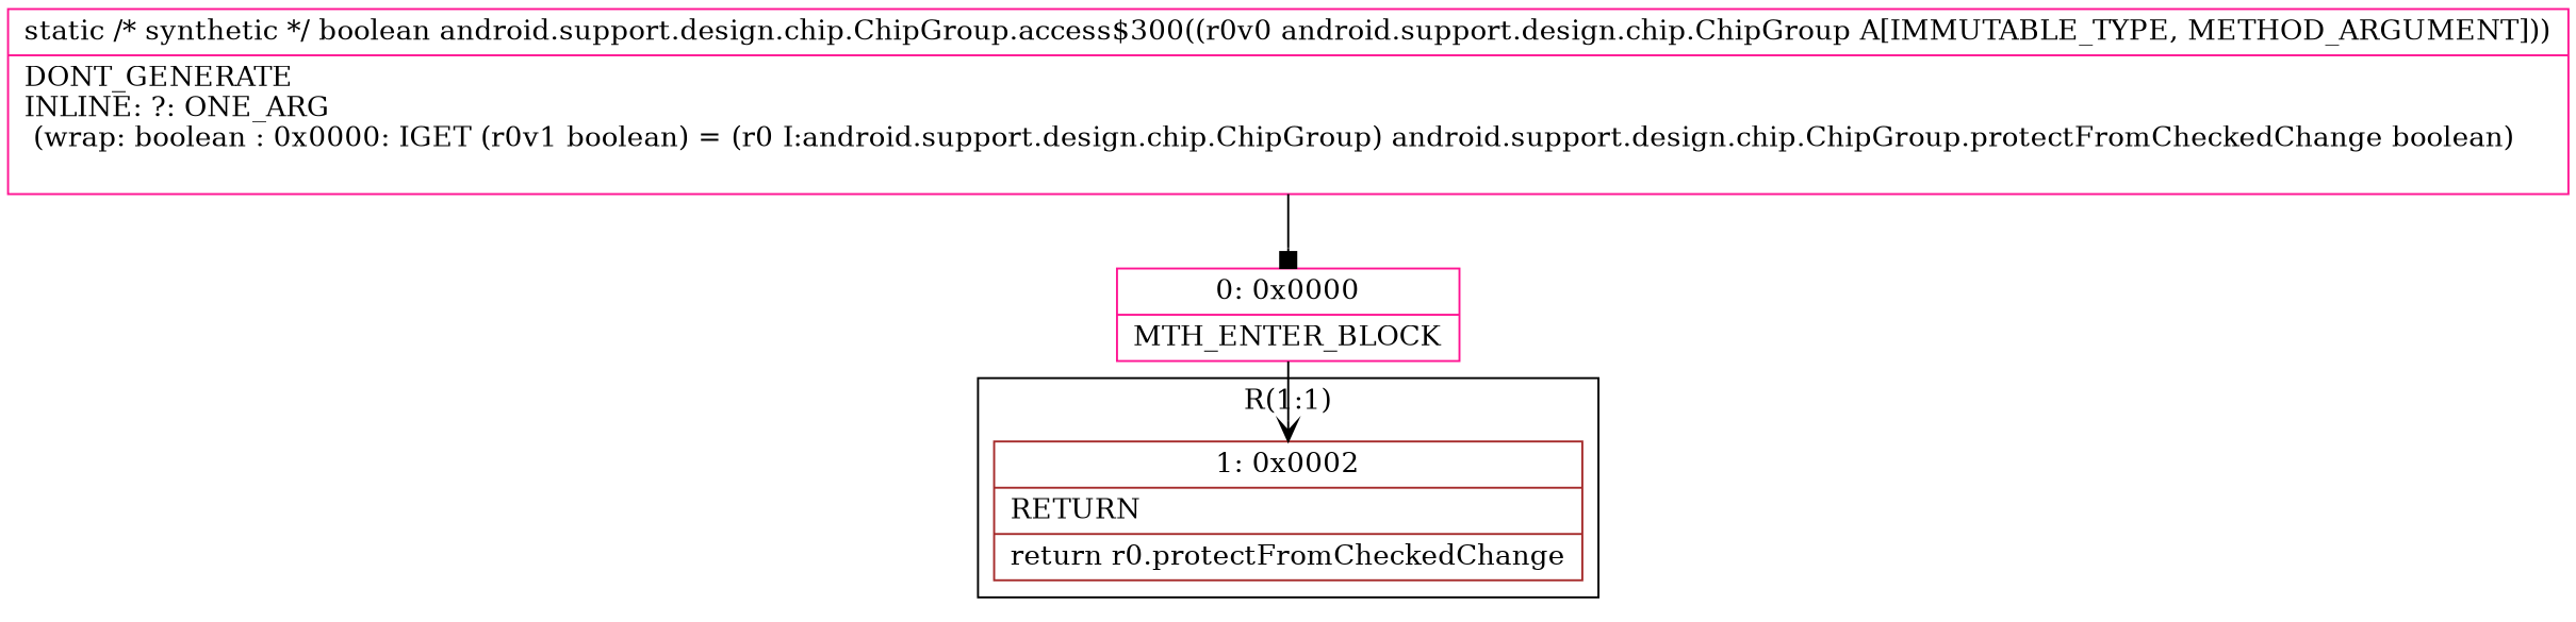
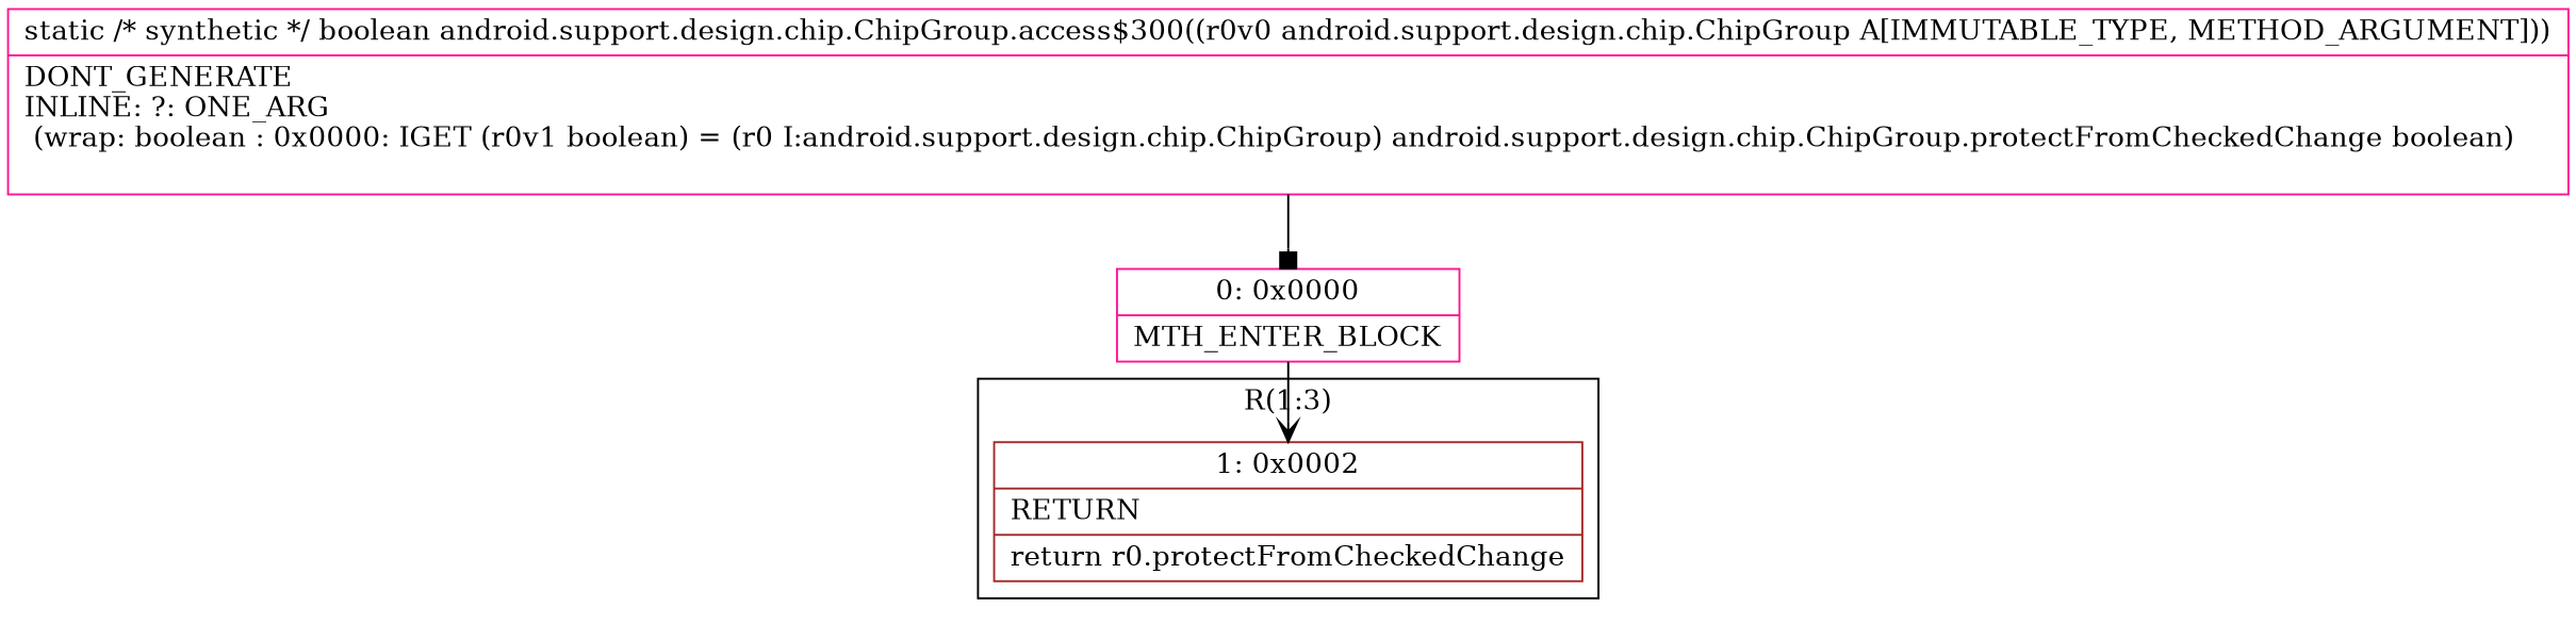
  digraph {
    node [color=deeppink shape=record]
    n1 [color=brown label="{1\:\ 0x0002|RETURN\l|return r0.protectFromCheckedChange\l}"]
    n2 [label="{0\:\ 0x0000|MTH_ENTER_BLOCK\l}"]
    n3 [label="{static \/* synthetic *\/ boolean android.support.design.chip.ChipGroup.access$300((r0v0 android.support.design.chip.ChipGroup A[IMMUTABLE_TYPE, METHOD_ARGUMENT]))  | DONT_GENERATE\lINLINE: ?: ONE_ARG  \l  (wrap: boolean : 0x0000: IGET  (r0v1 boolean) = (r0 I:android.support.design.chip.ChipGroup) android.support.design.chip.ChipGroup.protectFromCheckedChange boolean)\l\l}"]
    subgraph cluster_1 {
-     label="R(1:1)"
+     label="R(1:3)"
      n1
    }
    n2 -> n1 [arrowhead=vee]
    n3 -> n2 [arrowhead=box]
  }
